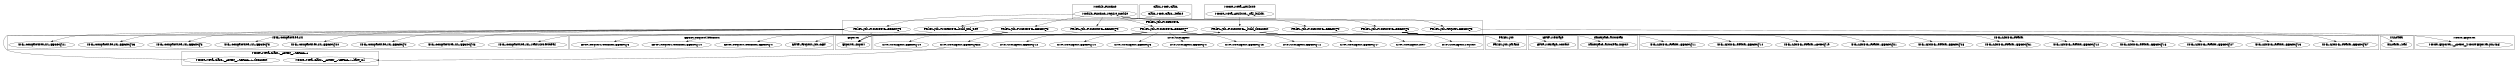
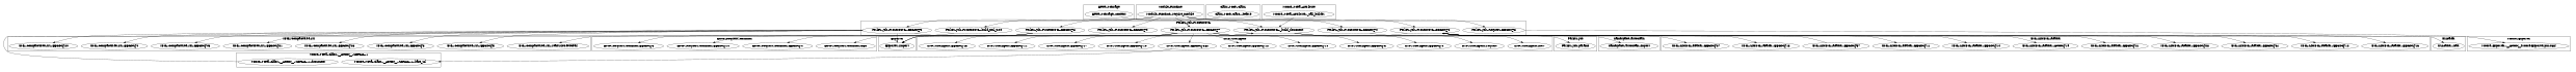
  digraph {
    "Moose::Exporter::__ANON__[Moose/Exporter.pm:468]"
    "XML::CompactTree::XS::BEGIN@5"
    "XML::CompactTree::XS::BEGIN@3"
    "XML::CompactTree::XS::BEGIN@23"
    "XML::CompactTree::XS::BEGIN@21"
    "XML::CompactTree::XS::BEGIN@43"
    "XML::CompactTree::XS::readSubtreeToPerl"
    "XML::CompactTree::XS::BEGIN@20"
    "XML::CompactTree::XS::BEGIN@4"
    "XSLoader::load"
    "namespace::autoclean::import"
    "LWP::UserAgent::BEGIN@3"
    "LWP::UserAgent::BEGIN@14"
    "LWP::UserAgent::BEGIN@12"
    "LWP::UserAgent::BEGIN@382"
    "LWP::UserAgent::BEGIN@10"
    "LWP::UserAgent::BEGIN@17"
    "LWP::UserAgent::BEGIN@11"
    "LWP::UserAgent::BEGIN@15"
    "LWP::UserAgent::new"
    "LWP::UserAgent::request"
    "LWP::UserAgent::BEGIN@4"
    "HTTP::Request::Common::BEGIN@3"
    "HTTP::Request::Common::BEGIN@4"
    "HTTP::Request::Common::BEGIN@14"
-   "HTTP::Request::Common::GET" [label="HTTP::Request::Job::GET"]
+   "HTTP::Request::Common::GET"
    "Moose::Meta::Class::__ANON__::SERIAL::1::document"
    "Moose::Meta::Class::__ANON__::SERIAL::1::base_url"
    "PerlFu::Job::params"
    "PerlFu::Job::ProcessXML::build_xml_tree"
    "PerlFu::Job::ProcessXML::BEGIN@8"
    "PerlFu::Job::ProcessXML::_build_document"
    "PerlFu::Job::ProcessXML::BEGIN@9"
    "PerlFu::Job::ProcessXML::BEGIN@4"
    "PerlFu::Job::ProcessXML::BEGIN@6"
    "PerlFu::Job::ProcessXML::BEGIN@5"
    "PerlFu::Job::ProcessXML::BEGIN@7"
    n38 [label="PerlFu::Job::Request::BEGIN@3"]
    "HTTP::Message::content"
    "Module::Runtime::require_module"
    "Exporter::import"
    "Class::MOP::Class:::before"
    "XML::LibXML::Reader::BEGIN@27"
    "XML::LibXML::Reader::BEGIN@16"
    "XML::LibXML::Reader::BEGIN@12"
    "XML::LibXML::Reader::BEGIN@61"
    "XML::LibXML::Reader::BEGIN@28"
    "XML::LibXML::Reader::BEGIN@21"
    n49 [label="XML::LibXML::Reader::ANON@19"]
    "XML::LibXML::Reader::BEGIN@14"
    "XML::LibXML::Reader::BEGIN@11"
    "XML::LibXML::Reader::BEGIN@57"
    "XML::LibXML::Reader::BEGIN@13"
    "Moose::Meta::Attribute::_call_builder"
    subgraph cluster_1 {
      label="Moose::Exporter"
      "Moose::Exporter::__ANON__[Moose/Exporter.pm:468]"
    }
    subgraph cluster_2 {
      label="XML::CompactTree::XS"
      "XML::CompactTree::XS::BEGIN@5"
      "XML::CompactTree::XS::BEGIN@3"
      "XML::CompactTree::XS::BEGIN@23"
      "XML::CompactTree::XS::BEGIN@21"
      "XML::CompactTree::XS::BEGIN@43"
      "XML::CompactTree::XS::readSubtreeToPerl"
      "XML::CompactTree::XS::BEGIN@20"
      "XML::CompactTree::XS::BEGIN@4"
    }
    subgraph cluster_3 {
      label=XSLoader
      "XSLoader::load"
    }
    subgraph cluster_4 {
      label="namespace::autoclean"
      "namespace::autoclean::import"
    }
    subgraph cluster_5 {
      label="LWP::UserAgent"
      "LWP::UserAgent::BEGIN@3"
      "LWP::UserAgent::BEGIN@14"
      "LWP::UserAgent::BEGIN@12"
      "LWP::UserAgent::BEGIN@382"
      "LWP::UserAgent::BEGIN@10"
      "LWP::UserAgent::BEGIN@17"
      "LWP::UserAgent::BEGIN@11"
      "LWP::UserAgent::BEGIN@15"
      "LWP::UserAgent::new"
      "LWP::UserAgent::request"
      "LWP::UserAgent::BEGIN@4"
    }
    subgraph cluster_6 {
-     label="BEGIN::Request::Common"
+     label="HTTP::Request::Common"
      "HTTP::Request::Common::BEGIN@3"
      "HTTP::Request::Common::BEGIN@4"
      "HTTP::Request::Common::BEGIN@14"
      "HTTP::Request::Common::GET"
    }
    subgraph cluster_7 {
      label="Moose::Meta::Class::__ANON__::SERIAL::1"
      "Moose::Meta::Class::__ANON__::SERIAL::1::document"
      "Moose::Meta::Class::__ANON__::SERIAL::1::base_url"
    }
    subgraph cluster_8 {
      label="PerlFu::Job"
      "PerlFu::Job::params"
    }
    subgraph cluster_9 {
      label="PerlFu::Job::ProcessXML"
      "PerlFu::Job::ProcessXML::build_xml_tree"
      "PerlFu::Job::ProcessXML::BEGIN@8"
      "PerlFu::Job::ProcessXML::_build_document"
      "PerlFu::Job::ProcessXML::BEGIN@9"
      "PerlFu::Job::ProcessXML::BEGIN@4"
      "PerlFu::Job::ProcessXML::BEGIN@6"
      "PerlFu::Job::ProcessXML::BEGIN@5"
      "PerlFu::Job::ProcessXML::BEGIN@7"
      n38
    }
    subgraph cluster_10 {
      label="HTTP::Message"
      "HTTP::Message::content"
    }
    subgraph cluster_11 {
      label="Module::Runtime"
      "Module::Runtime::require_module"
    }
    subgraph cluster_12 {
      label=Exporter
      "Exporter::import"
    }
    subgraph cluster_13 {
      label="Class::MOP::Class:"
      "Class::MOP::Class:::before"
    }
    subgraph cluster_14 {
      label="XML::LibXML::Reader"
      "XML::LibXML::Reader::BEGIN@27"
      "XML::LibXML::Reader::BEGIN@16"
      "XML::LibXML::Reader::BEGIN@12"
      "XML::LibXML::Reader::BEGIN@61"
      "XML::LibXML::Reader::BEGIN@28"
      "XML::LibXML::Reader::BEGIN@21"
      n49
      "XML::LibXML::Reader::BEGIN@14"
      "XML::LibXML::Reader::BEGIN@11"
      "XML::LibXML::Reader::BEGIN@57"
      "XML::LibXML::Reader::BEGIN@13"
    }
    subgraph cluster_15 {
      label="Moose::Meta::Attribute"
      "Moose::Meta::Attribute::_call_builder"
    }
    "LWP::UserAgent::BEGIN@382" -> "Moose::Meta::Class::__ANON__::SERIAL::1::base_url"
    "Moose::Meta::Class::__ANON__::SERIAL::1::document" -> "PerlFu::Job::ProcessXML::_build_document"
    "PerlFu::Job::ProcessXML::build_xml_tree" -> "XML::CompactTree::XS::readSubtreeToPerl"
    "PerlFu::Job::ProcessXML::BEGIN@8" -> "HTTP::Request::Common::BEGIN@3"
    "PerlFu::Job::ProcessXML::BEGIN@8" -> "HTTP::Request::Common::BEGIN@4"
    "PerlFu::Job::ProcessXML::BEGIN@8" -> "HTTP::Request::Common::BEGIN@14"
    "PerlFu::Job::ProcessXML::BEGIN@8" -> "Exporter::import"
    "PerlFu::Job::ProcessXML::_build_document" -> "LWP::UserAgent::new"
    "PerlFu::Job::ProcessXML::_build_document" -> "LWP::UserAgent::request"
    "PerlFu::Job::ProcessXML::_build_document" -> "HTTP::Request::Common::GET"
    "PerlFu::Job::ProcessXML::_build_document" -> "PerlFu::Job::params"
-   "PerlFu::Job::ProcessXML::_build_document" -> "HTTP::Message::content"
+   "HTTP::Message::content" -> "PerlFu::Job::ProcessXML::_build_document"
    "PerlFu::Job::ProcessXML::BEGIN@9" -> "Exporter::import"
    "PerlFu::Job::ProcessXML::BEGIN@4" -> "namespace::autoclean::import"
    "PerlFu::Job::ProcessXML::BEGIN@6" -> "Exporter::import"
    "PerlFu::Job::ProcessXML::BEGIN@6" -> "XML::LibXML::Reader::BEGIN@27"
    "PerlFu::Job::ProcessXML::BEGIN@6" -> "XML::LibXML::Reader::BEGIN@16"
    "PerlFu::Job::ProcessXML::BEGIN@6" -> "XML::LibXML::Reader::BEGIN@12"
    "PerlFu::Job::ProcessXML::BEGIN@6" -> "XML::LibXML::Reader::BEGIN@61"
    "PerlFu::Job::ProcessXML::BEGIN@6" -> "XML::LibXML::Reader::BEGIN@28"
    "PerlFu::Job::ProcessXML::BEGIN@6" -> "XML::LibXML::Reader::BEGIN@21"
    "PerlFu::Job::ProcessXML::BEGIN@6" -> n49
    "PerlFu::Job::ProcessXML::BEGIN@6" -> "XML::LibXML::Reader::BEGIN@14"
    "PerlFu::Job::ProcessXML::BEGIN@6" -> "XML::LibXML::Reader::BEGIN@11"
-   "PerlFu::Job::ProcessXML::BEGIN@6" -> "XML::LibXML::Reader::BEGIN@57"
+   "XML::LibXML::Reader::BEGIN@57" -> "PerlFu::Job::ProcessXML::BEGIN@6"
    "PerlFu::Job::ProcessXML::BEGIN@6" -> "XML::LibXML::Reader::BEGIN@13"
    "PerlFu::Job::ProcessXML::BEGIN@5" -> "XML::CompactTree::XS::BEGIN@5"
    "PerlFu::Job::ProcessXML::BEGIN@5" -> "XML::CompactTree::XS::BEGIN@3"
    "PerlFu::Job::ProcessXML::BEGIN@5" -> "XML::CompactTree::XS::BEGIN@23"
    "PerlFu::Job::ProcessXML::BEGIN@5" -> "XML::CompactTree::XS::BEGIN@21"
    "PerlFu::Job::ProcessXML::BEGIN@5" -> "XML::CompactTree::XS::BEGIN@43"
    "PerlFu::Job::ProcessXML::BEGIN@5" -> "XML::CompactTree::XS::BEGIN@20"
    "PerlFu::Job::ProcessXML::BEGIN@5" -> "XML::CompactTree::XS::BEGIN@4"
    "PerlFu::Job::ProcessXML::BEGIN@5" -> "XSLoader::load"
    "PerlFu::Job::ProcessXML::BEGIN@5" -> "Exporter::import"
    "PerlFu::Job::ProcessXML::BEGIN@7" -> "LWP::UserAgent::BEGIN@3"
    "PerlFu::Job::ProcessXML::BEGIN@7" -> "LWP::UserAgent::BEGIN@14"
    "PerlFu::Job::ProcessXML::BEGIN@7" -> "LWP::UserAgent::BEGIN@12"
    "PerlFu::Job::ProcessXML::BEGIN@7" -> "LWP::UserAgent::BEGIN@382"
    "PerlFu::Job::ProcessXML::BEGIN@7" -> "LWP::UserAgent::BEGIN@10"
    "PerlFu::Job::ProcessXML::BEGIN@7" -> "LWP::UserAgent::BEGIN@17"
    "PerlFu::Job::ProcessXML::BEGIN@7" -> "LWP::UserAgent::BEGIN@11"
    "PerlFu::Job::ProcessXML::BEGIN@7" -> "LWP::UserAgent::BEGIN@15"
    "PerlFu::Job::ProcessXML::BEGIN@7" -> "LWP::UserAgent::BEGIN@4"
    n38 -> "Moose::Exporter::__ANON__[Moose/Exporter.pm:468]"
    "Module::Runtime::require_module" -> "PerlFu::Job::ProcessXML::BEGIN@8"
    "Module::Runtime::require_module" -> "PerlFu::Job::ProcessXML::BEGIN@9"
    "Module::Runtime::require_module" -> "PerlFu::Job::ProcessXML::BEGIN@4"
    "Module::Runtime::require_module" -> "PerlFu::Job::ProcessXML::BEGIN@6"
    "Module::Runtime::require_module" -> "PerlFu::Job::ProcessXML::BEGIN@5"
    "Module::Runtime::require_module" -> "PerlFu::Job::ProcessXML::BEGIN@7"
    "Module::Runtime::require_module" -> n38
    "Class::MOP::Class:::before" -> "PerlFu::Job::ProcessXML::build_xml_tree"
    "Moose::Meta::Attribute::_call_builder" -> "PerlFu::Job::ProcessXML::_build_document"
  }
